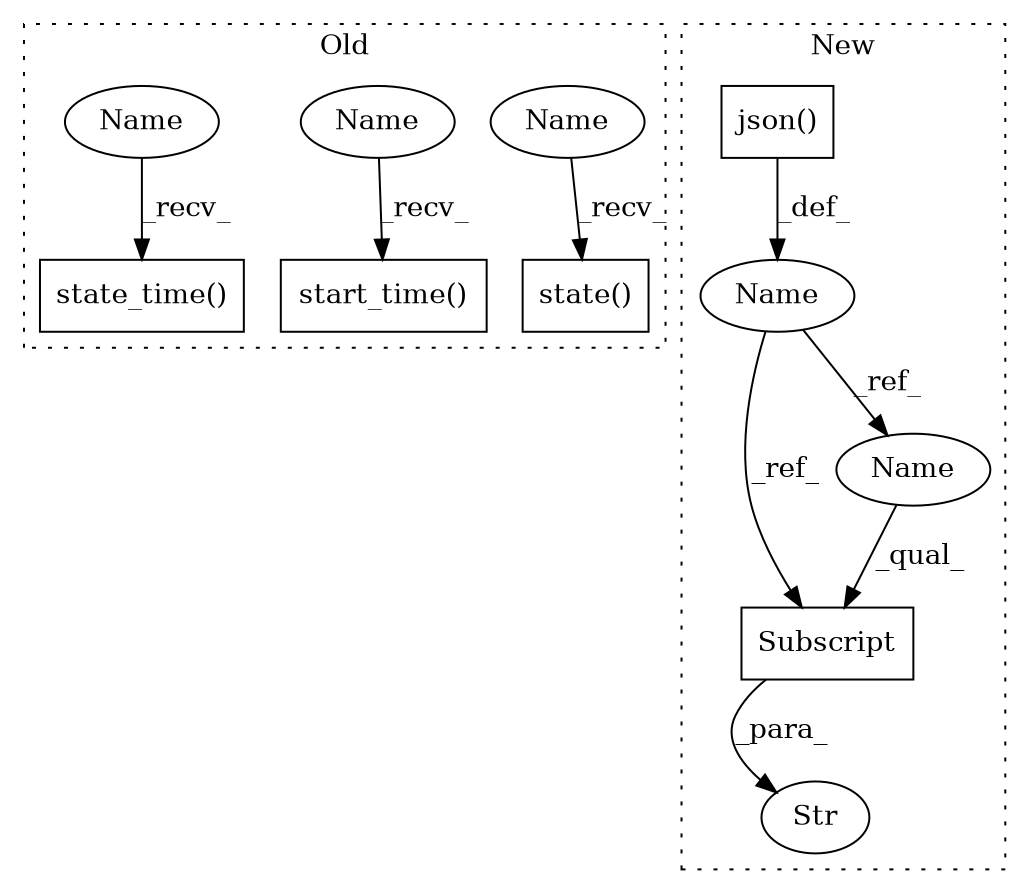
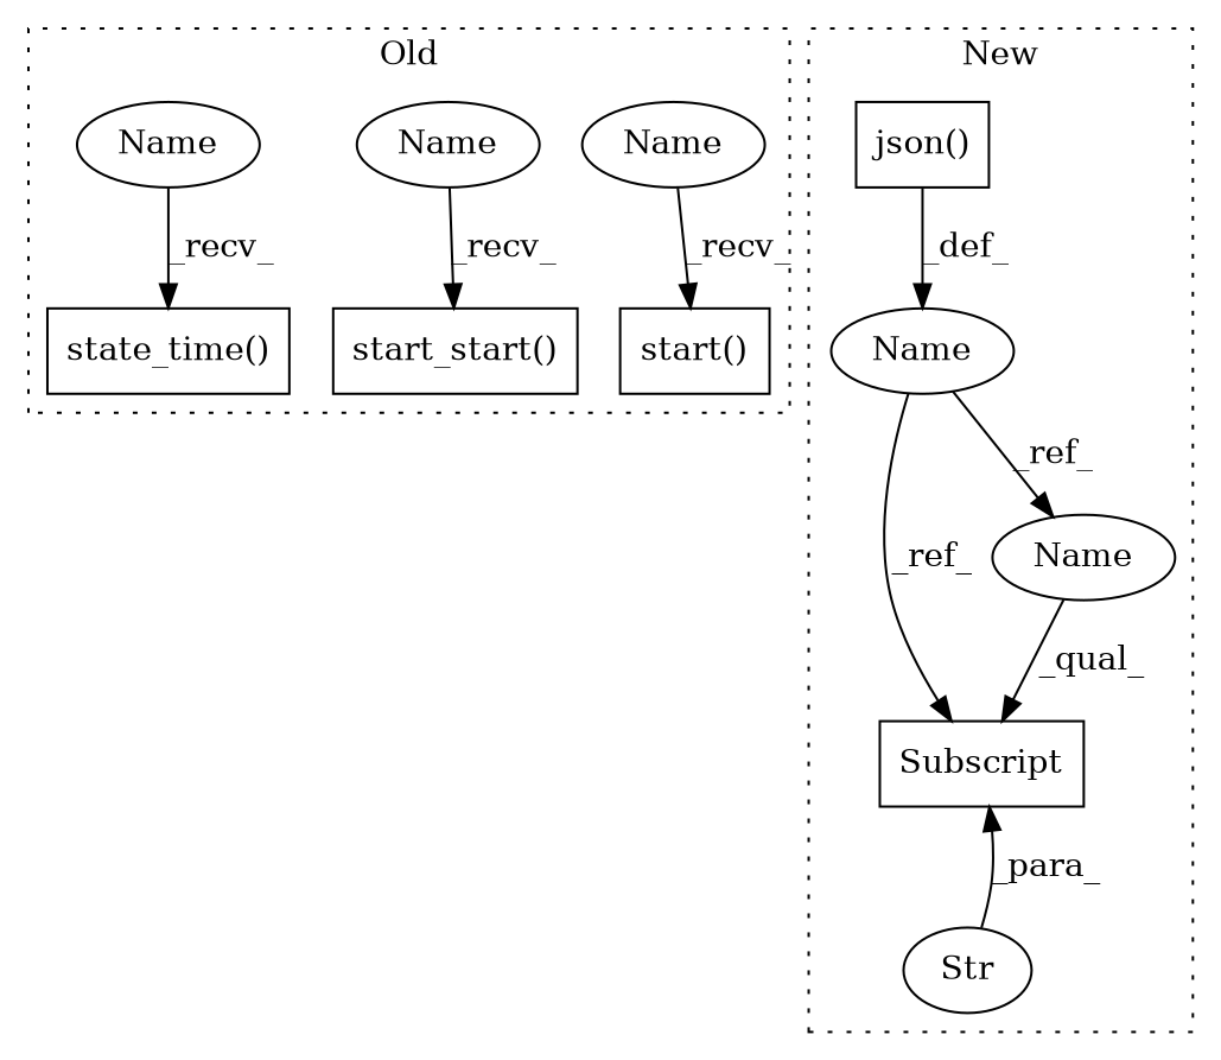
  digraph {
    node [a=87 l=5 s=654 shape=ellipse]
    n1 [a=75 l=16 label="state_time()" shape=box]
-   n2 [a=75 l=13 label="state()" s=744 shape=box]
-   n3 [a=75 l=18 label="start_time()" s=721 shape=box]
+   n2 [a=75 l=13 label="start()" s=744 shape=box]
+   n3 [a=75 l=18 label="start_start()" s=721 shape=box]
    n4 [label=Name s=744]
    n5 [label=Name s=721]
    n6 [label=Name]
    n7 [a=63 l="14,0" label=Subscript s="1968,0" shape=box]
    n8 [a=66 l=7 label=Str s=1974]
    n9 [label=Name s=706]
    n10 [a=75 l=8 label="json()" s=714 shape=box]
    n11 [label=Name s=1968]
    subgraph cluster_1 {
      label=Old
      style=dotted
      n1
      n2
      n3
      n4
      n5
      n6
    }
    subgraph cluster_2 {
      label=New
      style=dotted
      n7
      n8
      n9
      n10
      n11
    }
    n4 -> n2 [label=_recv_]
    n5 -> n3 [label=_recv_]
    n6 -> n1 [label=_recv_]
-   n7 -> n8 [label=_para_]
+   n8 -> n7 [label=_para_]
    n9 -> n7 [label=_ref_]
    n9 -> n11 [label=_ref_]
    n10 -> n9 [label=_def_]
    n11 -> n7 [label=_qual_]
  }
